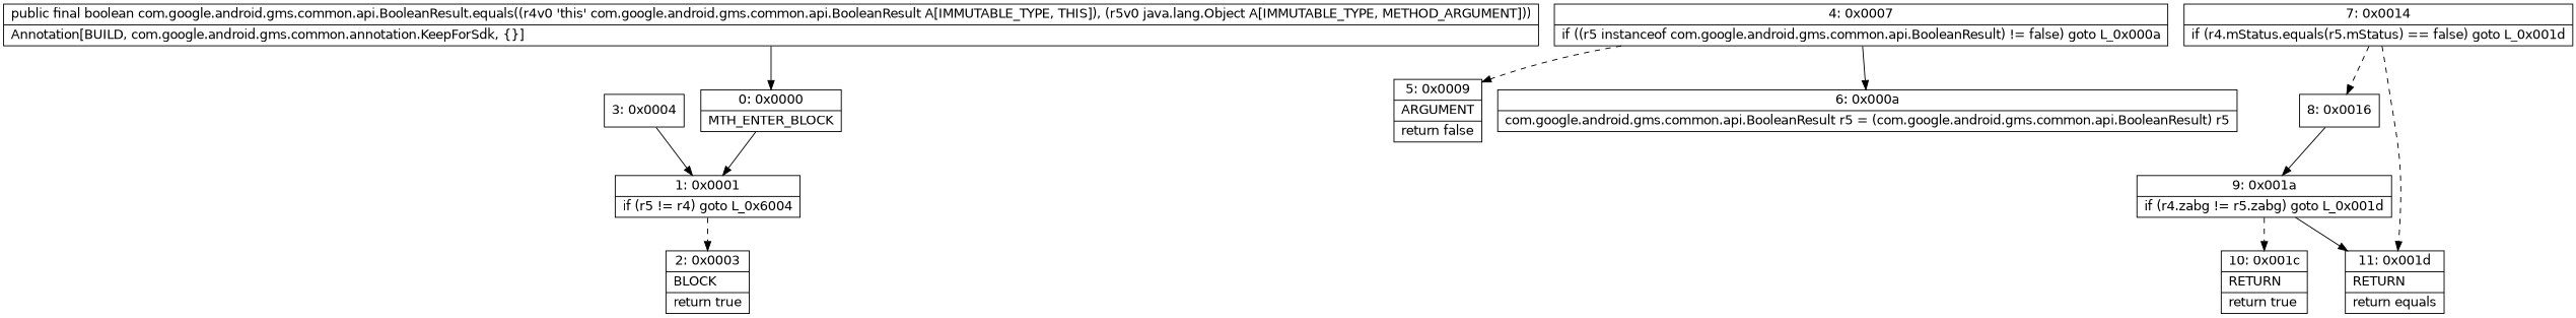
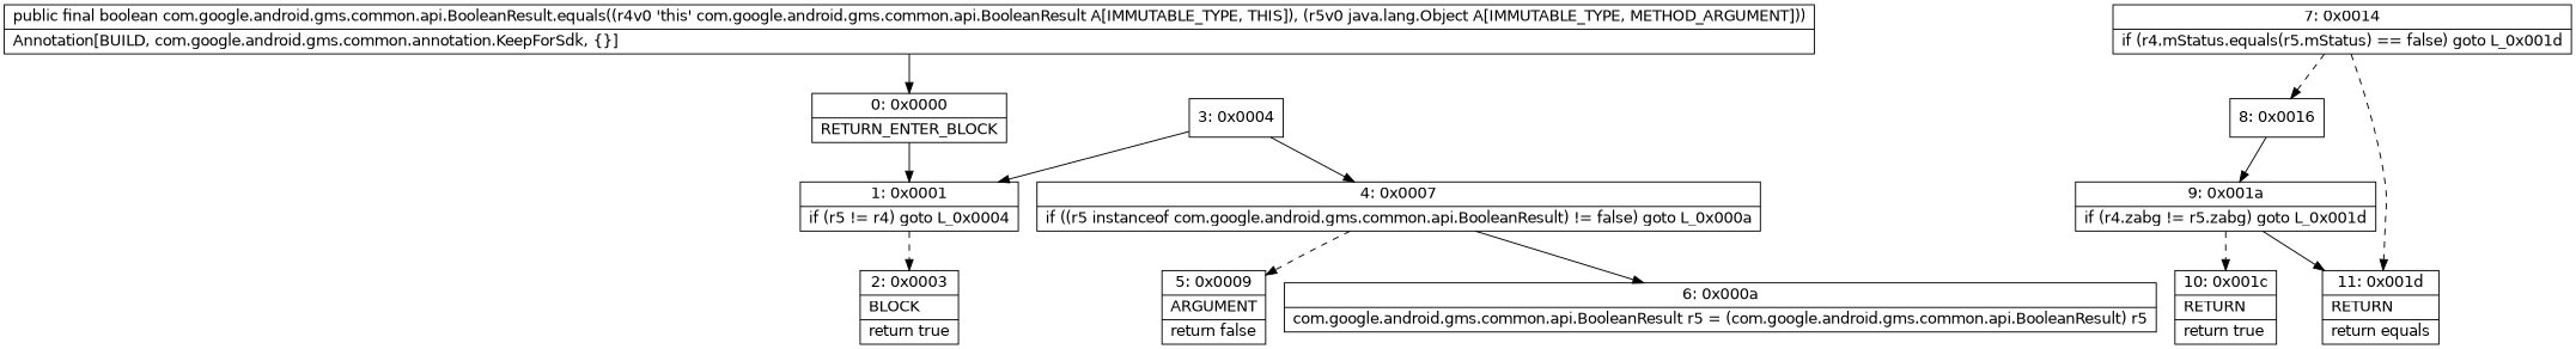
  digraph {
    fontname="DejaVu Sans"
    node [fontname="DejaVu Sans" shape=record]
    edge [fontname="DejaVu Sans"]
-   n1 [label="{0\:\ 0x0000|MTH_ENTER_BLOCK\l}"]
-   n2 [label="{1\:\ 0x0001|if (r5 != r4) goto L_0x6004\l}"]
+   n1 [label="{0\:\ 0x0000|RETURN_ENTER_BLOCK\l}"]
+   n2 [label="{1\:\ 0x0001|if (r5 != r4) goto L_0x0004\l}"]
    n3 [label="{2\:\ 0x0003|BLOCK\l|return true\l}"]
    n4 [label="{3\:\ 0x0004}"]
    n5 [label="{4\:\ 0x0007|if ((r5 instanceof com.google.android.gms.common.api.BooleanResult) != false) goto L_0x000a\l}"]
    n6 [label="{5\:\ 0x0009|ARGUMENT\l|return false\l}"]
    n7 [label="{6\:\ 0x000a|com.google.android.gms.common.api.BooleanResult r5 = (com.google.android.gms.common.api.BooleanResult) r5\l}"]
    n8 [label="{7\:\ 0x0014|if (r4.mStatus.equals(r5.mStatus) == false) goto L_0x001d\l}"]
    n9 [label="{8\:\ 0x0016}"]
    n10 [label="{11\:\ 0x001d|RETURN\l|return equals\l}"]
    n11 [label="{9\:\ 0x001a|if (r4.zabg != r5.zabg) goto L_0x001d\l}"]
    n12 [label="{10\:\ 0x001c|RETURN\l|return true\l}"]
    n13 [label="{public final boolean com.google.android.gms.common.api.BooleanResult.equals((r4v0 'this' com.google.android.gms.common.api.BooleanResult A[IMMUTABLE_TYPE, THIS]), (r5v0 java.lang.Object A[IMMUTABLE_TYPE, METHOD_ARGUMENT]))  | Annotation[BUILD, com.google.android.gms.common.annotation.KeepForSdk, \{\}]\l}"]
    n1 -> n2
    n2 -> n3 [style=dashed]
    n4 -> n2
+   n4 -> n5
    n5 -> n6 [style=dashed]
    n5 -> n7
    n8 -> n9 [style=dashed]
    n8 -> n10 [style=dashed]
    n9 -> n11
    n11 -> n10
    n11 -> n12 [style=dashed]
    n13 -> n1
  }
